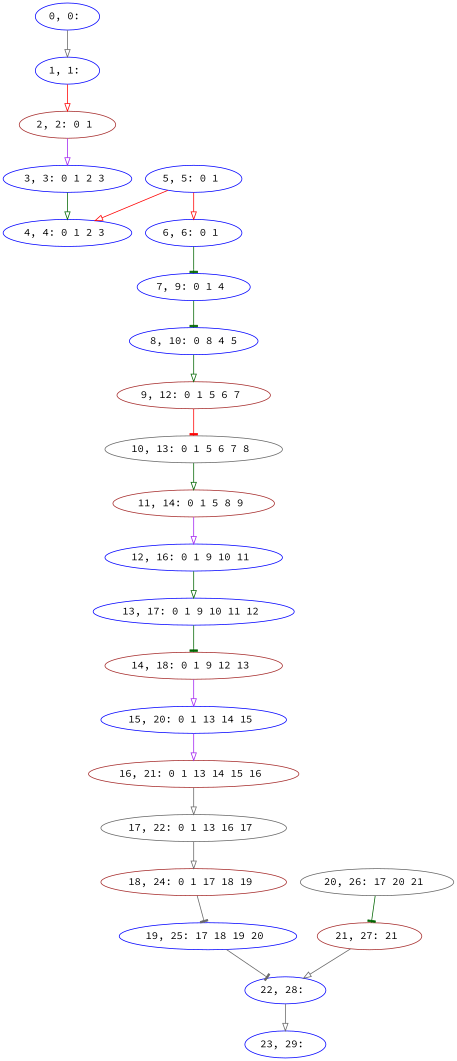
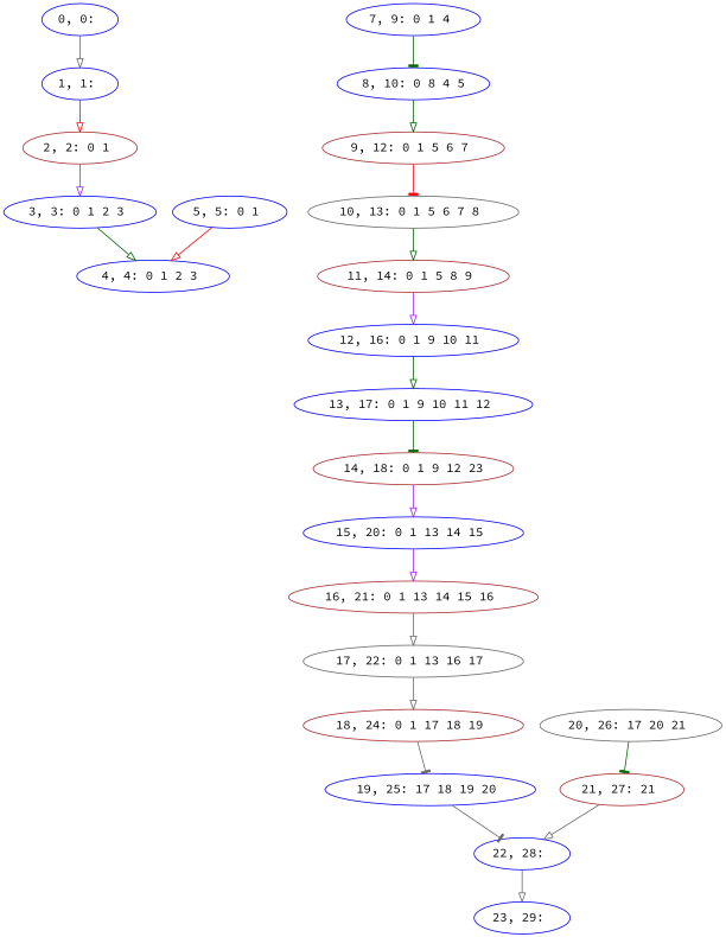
  digraph {
    fontname="Source Code Pro"
    node [color=blue fontname="Source Code Pro"]
    edge [arrowhead=onormal color=darkgreen fontname="Source Code Pro"]
    n1 [label="0, 0: "]
    n2 [label="1, 1: "]
    n3 [color=brown label="2, 2: 0 1 "]
    n4 [label="3, 3: 0 1 2 3 "]
    n5 [label="4, 4: 0 1 2 3 "]
    n6 [label="5, 5: 0 1 "]
-   n7 [label="6, 6: 0 1 "]
    n8 [label="7, 9: 0 1 4 "]
    n9 [label="8, 10: 0 8 4 5"]
    n10 [color=brown label="9, 12: 0 1 5 6 7 "]
    n11 [color=gray40 label="10, 13: 0 1 5 6 7 8 "]
    n12 [color=brown label="11, 14: 0 1 5 8 9 "]
    n13 [label="12, 16: 0 1 9 10 11 "]
    n14 [label="13, 17: 0 1 9 10 11 12 "]
-   n15 [color=brown label="14, 18: 0 1 9 12 13 "]
+   n15 [color=brown label="14, 18: 0 1 9 12 23"]
    n16 [label="15, 20: 0 1 13 14 15 "]
    n17 [color=brown label="16, 21: 0 1 13 14 15 16 "]
    n18 [color=gray40 label="17, 22: 0 1 13 16 17 "]
    n19 [color=brown label="18, 24: 0 1 17 18 19 "]
    n20 [label="19, 25: 17 18 19 20 "]
    n21 [label="22, 28: "]
    n22 [color=gray40 label="20, 26: 17 20 21 "]
    n23 [color=brown label="21, 27: 21 "]
    n24 [label="23, 29: "]
    n1 -> n2 [color=gray40]
    n2 -> n3 [color=red]
    n3 -> n4 [color=purple]
    n4 -> n5
    n6 -> n5 [color=red]
-   n6 -> n7 [color=red]
-   n7 -> n8 [arrowhead=tee]
    n8 -> n9 [arrowhead=tee]
    n9 -> n10
    n10 -> n11 [arrowhead=tee color=red]
    n11 -> n12
    n12 -> n13 [color=purple]
    n13 -> n14
    n14 -> n15 [arrowhead=tee]
    n15 -> n16 [color=purple]
    n16 -> n17 [color=purple]
    n17 -> n18 [color=gray40]
    n18 -> n19 [color=gray40]
    n19 -> n20 [arrowhead=tee color=gray40]
    n20 -> n21 [arrowhead=tee color=gray40]
    n21 -> n24 [color=gray40]
    n22 -> n23 [arrowhead=tee]
    n23 -> n21 [color=gray40]
  }
